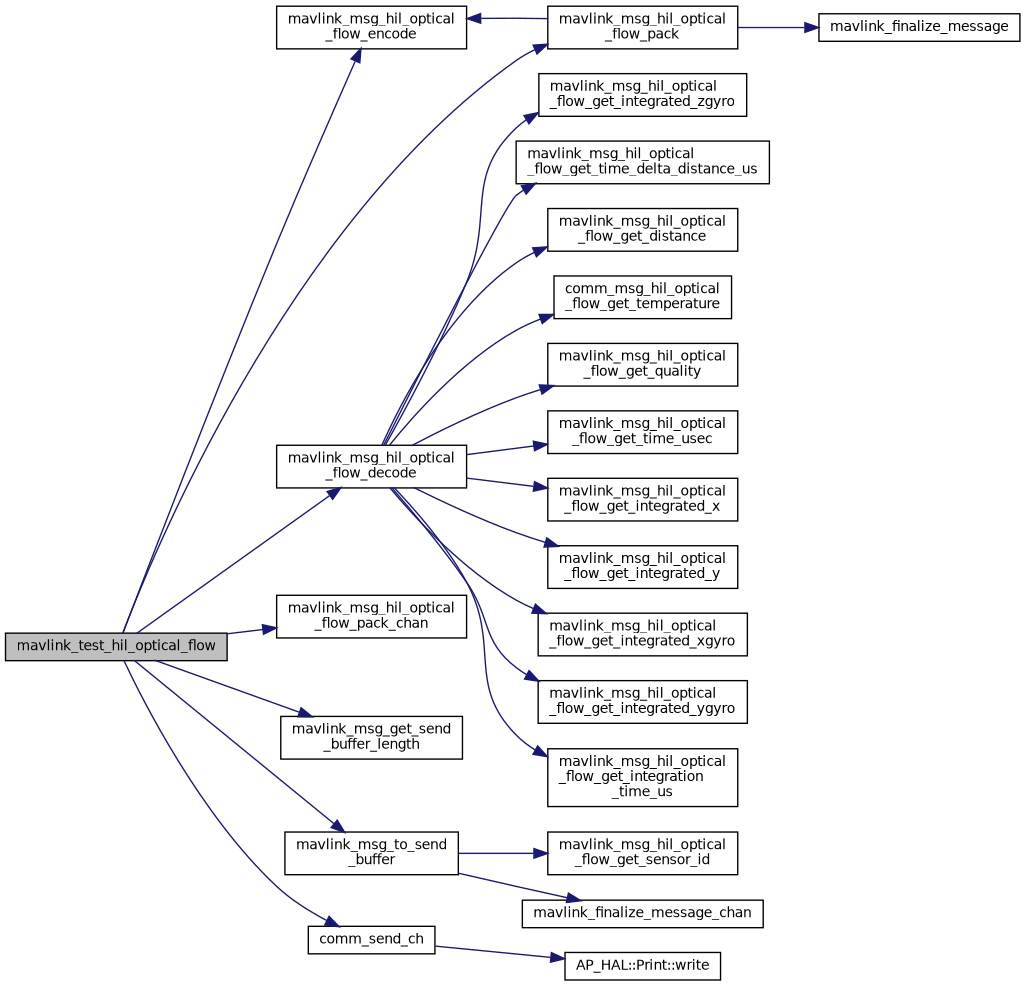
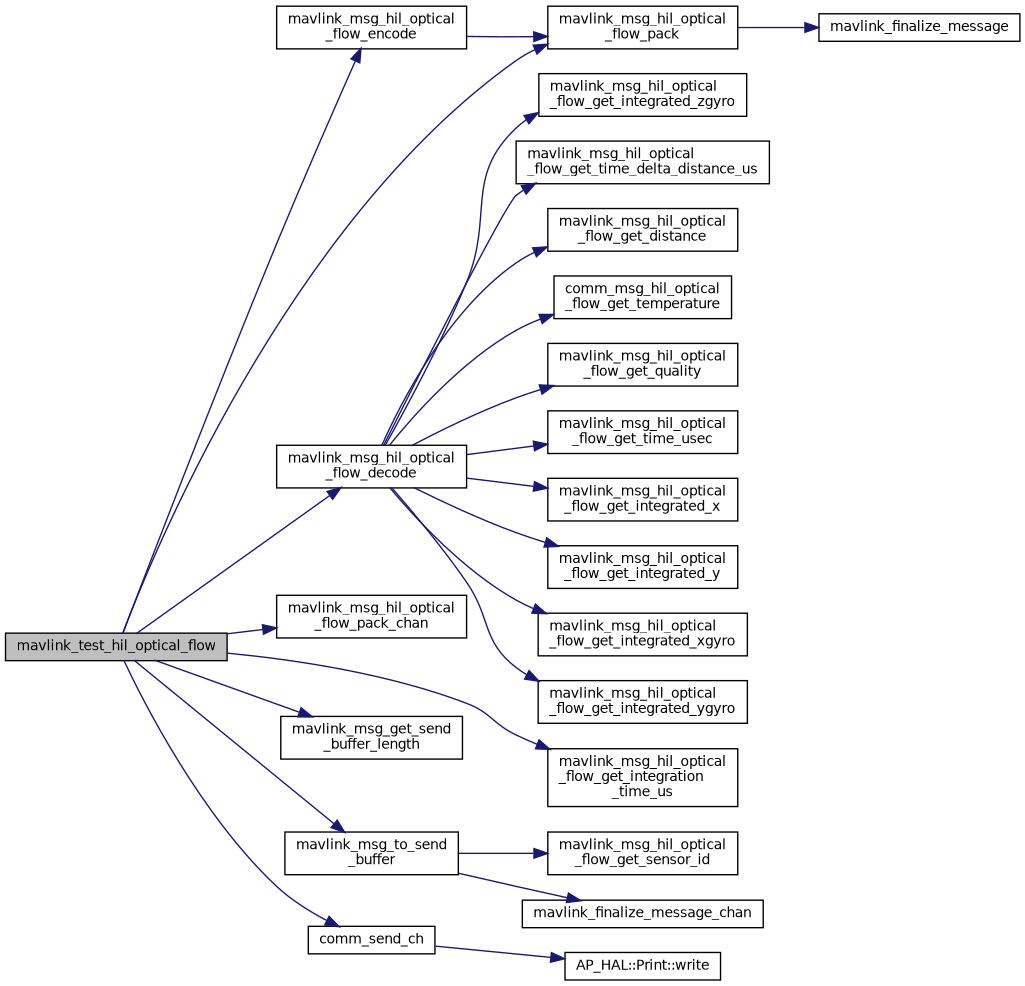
  digraph {
    rankdir=LR
    node [color=black fillcolor=white fontname=Helvetica fontsize=10 shape=record style=filled]
    edge [color=midnightblue fontname=Helvetica fontsize=10 labelfontname=Helvetica labelfontsize=10 style=solid]
    n1 [fillcolor=grey75 fontcolor=black height=0.2 label=mavlink_test_hil_optical_flow width=0.4]
    n2 [height=0.2 label="mavlink_msg_hil_optical\l_flow_encode" width=0.4]
    n3 [height=0.2 label="mavlink_msg_hil_optical\l_flow_pack" width=0.4]
    n4 [height=0.2 label="mavlink_msg_hil_optical\l_flow_decode" width=0.4]
    n5 [height=0.2 label="mavlink_msg_hil_optical\l_flow_pack_chan" width=0.4]
    n6 [height=0.2 label="mavlink_msg_to_send\l_buffer" width=0.4]
    n7 [height=0.2 label="mavlink_msg_get_send\l_buffer_length" width=0.4]
    n8 [height=0.2 label=comm_send_ch width=0.4]
    n9 [height=0.2 label=mavlink_finalize_message width=0.4]
    n10 [height=0.2 label="mavlink_msg_hil_optical\l_flow_get_time_usec" width=0.4]
    n11 [height=0.2 label="mavlink_msg_hil_optical\l_flow_get_integration\l_time_us" width=0.4]
    n12 [height=0.2 label="mavlink_msg_hil_optical\l_flow_get_integrated_x" width=0.4]
    n13 [height=0.2 label="mavlink_msg_hil_optical\l_flow_get_integrated_y" width=0.4]
    n14 [height=0.2 label="mavlink_msg_hil_optical\l_flow_get_integrated_xgyro" width=0.4]
    n15 [height=0.2 label="mavlink_msg_hil_optical\l_flow_get_integrated_ygyro" width=0.4]
    n16 [height=0.2 label="mavlink_msg_hil_optical\l_flow_get_integrated_zgyro" width=0.4]
    n17 [height=0.2 label="mavlink_msg_hil_optical\l_flow_get_time_delta_distance_us" width=0.4]
    n18 [height=0.2 label="mavlink_msg_hil_optical\l_flow_get_distance" width=0.4]
    n19 [height=0.2 label="comm_msg_hil_optical\l_flow_get_temperature" width=0.4]
    n20 [height=0.2 label="mavlink_msg_hil_optical\l_flow_get_quality" width=0.4]
    n21 [height=0.2 label="mavlink_msg_hil_optical\l_flow_get_sensor_id" width=0.4]
    n22 [height=0.2 label=mavlink_finalize_message_chan width=0.4]
    n23 [height=0.2 label="AP_HAL::Print::write" width=0.4]
    n1 -> n2
    n1 -> n3
    n1 -> n4
    n1 -> n5
    n1 -> n6
    n1 -> n7
    n1 -> n8
-   n3 -> n2
+   n2 -> n3
    n3 -> n9
    n4 -> n10
-   n4 -> n11
+   n1 -> n11
    n4 -> n12
    n4 -> n13
    n4 -> n14
    n4 -> n15
    n4 -> n16
    n4 -> n17
    n4 -> n18
    n4 -> n19
    n4 -> n20
    n6 -> n21
    n6 -> n22
    n8 -> n23
  }
